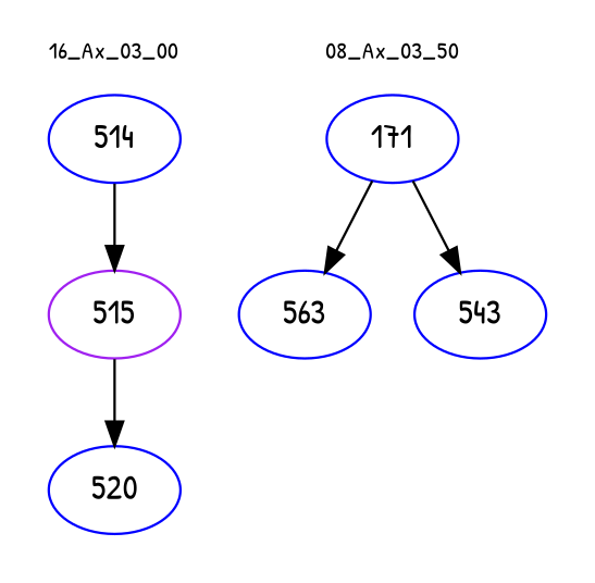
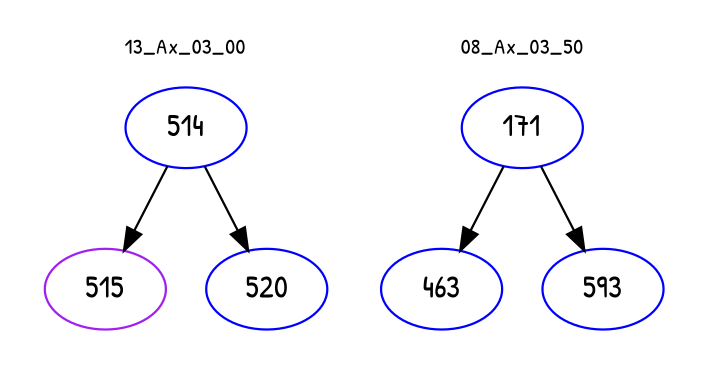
  digraph {
    fontname="Patrick Hand"
    node [color=blue fontname="Patrick Hand"]
    edge [color=black fontname="Patrick Hand"]
    n1 [label=514]
    n2 [color=purple label=515]
    n3 [label=520]
    n4 [label=171]
-   n5 [label=563]
-   n6 [label=543]
+   n5 [label=463]
+   n6 [label=593]
    subgraph cluster_1 {
      color=white
      fontsize=10
-     label="16_Ax_03_00"
+     label="13_Ax_03_00"
      n1
      n2
      n3
    }
    subgraph cluster_2 {
      color=white
      fontsize=10
      label="08_Ax_03_50"
      n4
      n5
      n6
    }
    n1 -> n2
-   n2 -> n3
+   n1 -> n3
    n4 -> n5
    n4 -> n6
  }
